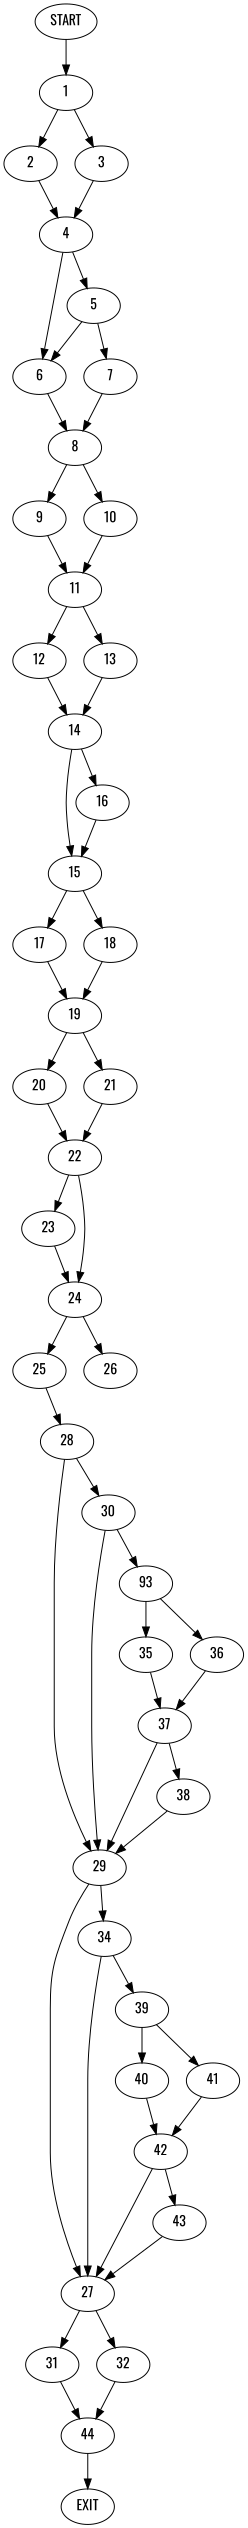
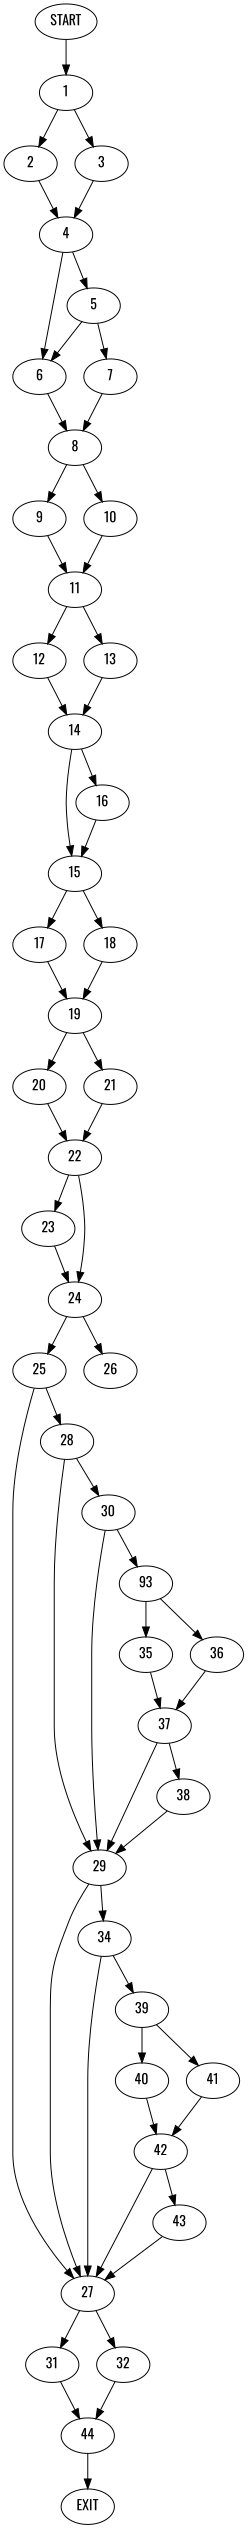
  digraph {
    fontname=Oswald
    node [fontname=Oswald]
    edge [fontname=Oswald]
    n1 [label=START]
    1
    2
    3
    n5 [label=EXIT]
    4
    5
    6
    7
    8
    9
    10
    11
    12
    13
    14
    15
    16
    17
    18
    19
    20
    21
    22
    23
    24
    25
    26
    27
    28
    31
    32
    29
    30
    44
    34
    n37 [label=93]
    39
    35
    36
    37
    40
    41
    38
    42
    43
    n1 -> 1
    1 -> 2
    1 -> 3
    2 -> 4
    3 -> 4
    4 -> 5
    4 -> 6
    5 -> 6
    5 -> 7
    6 -> 8
    7 -> 8
    8 -> 9
    8 -> 10
    9 -> 11
    10 -> 11
    11 -> 12
    11 -> 13
    12 -> 14
    13 -> 14
    14 -> 15
    14 -> 16
    15 -> 17
    15 -> 18
    16 -> 15
    17 -> 19
    18 -> 19
    19 -> 20
    19 -> 21
    20 -> 22
    21 -> 22
    22 -> 23
    22 -> 24
    23 -> 24
    24 -> 25
    24 -> 26
+   25 -> 27
    25 -> 28
    27 -> 31
    27 -> 32
    28 -> 29
    28 -> 30
    31 -> 44
    32 -> 44
    29 -> 27
    29 -> 34
    30 -> 29
    30 -> n37
    44 -> n5
    34 -> 27
    34 -> 39
    n37 -> 35
    n37 -> 36
    39 -> 40
    39 -> 41
    35 -> 37
    36 -> 37
    37 -> 29
    37 -> 38
    40 -> 42
    41 -> 42
    38 -> 29
    42 -> 27
    42 -> 43
    43 -> 27
  }
